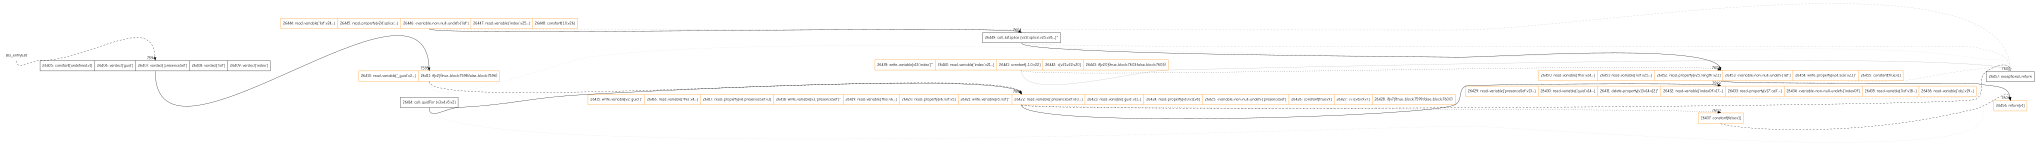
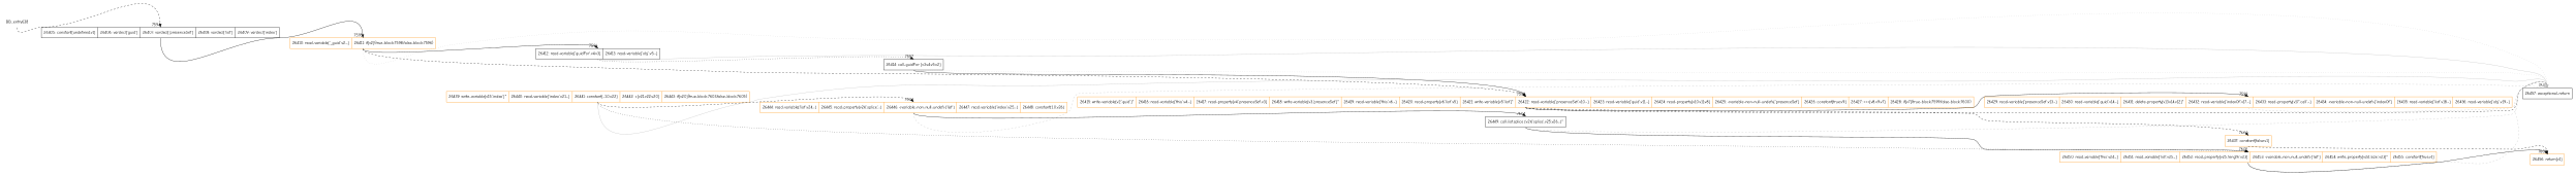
  digraph {
    fontname="Comic Neue"
    rankdir=LR
    node [color=darkorange fontname="Comic Neue" shape=record]
    edge [fontname="Comic Neue" headport=n style=dashed tailport=s]
    BB_entry638 [color=black shape=none]
    n2 [color=black label="{26405: constant[undefined,v1]|26406: vardecl['guid']|26407: vardecl['presenceSet']|26408: vardecl['list']|26409: vardecl['index']}"]
    n3 [label="{26410: read-variable['_guid',v2,-]|26411: if[v2](true-block:7598,false-block:7596)}"]
    n4 [label="{26415: write-variable[v2,'guid']*|26416: read-variable['this',v4,-]|26417: read-property[v4,'presenceSet',v3]|26418: write-variable[v3,'presenceSet']*|26419: read-variable['this',v6,-]|26420: read-property[v6,'list',v5]|26421: write-variable[v5,'list']*|26422: read-variable['presenceSet',v10,-]|26423: read-variable['guid',v11,-]|26424: read-property[v10,v11,v8]|26425: \<variable-non-null-undef\>['presenceSet']|26426: constant[true,v9]|26427: ===[v8,v9,v7]|26428: if[v7](true-block:7599,false-block:7600)}"]
+   n5 [color=black label="{26412: read-variable['guidFor',v4,v3]|26413: read-variable['obj',v5,-]}"]
    n6 [color=black label="{26457: exceptional-return}"]
    n7 [label="{26429: read-variable['presenceSet',v13,-]|26430: read-variable['guid',v14,-]|26431: delete-property[v13,v14,v12]*|26432: read-variable['indexOf',v17,-]|26433: read-property[v17,'call',-]|26434: \<variable-non-null-undef\>['indexOf']|26435: read-variable['list',v18,-]|26436: read-variable['obj',v19,-]}"]
    n8 [label="{26437: constant[false,v1]}"]
    n9 [color=black label="{26414: call-guidFor [v3,v4,v5,v2]}"]
    n10 [label="{26456: return[v1]}"]
    n11 [label="{26439: write-variable[v15,'index']*|26440: read-variable['index',v21,-]|26441: constant[-1.0,v22]|26442: \>[v21,v22,v20]|26443: if[v20](true-block:7603,false-block:7605)}"]
    n12 [label="{26444: read-variable['list',v24,-]|26445: read-property[v24,'splice',-]|26446: \<variable-non-null-undef\>['list']|26447: read-variable['index',v25,-]|26448: constant[1.0,v26]}"]
    n13 [label="{26450: read-variable['this',v24,-]|26451: read-variable['list',v25,-]|26452: read-property[v25,'length',v23]|26453: \<variable-non-null-undef\>['list']|26454: write-property[v24,'size',v23]*|26455: constant[true,v1]}"]
    n14 [color=black label="{26449: call-list.splice [v24,'splice',v25,v26,-]*}"]
    BB_entry638 -> n2 [headlabel="    7594"]
    n2 -> n3 [headlabel="      7595" style=solid]
    n3 -> n4 [headlabel="      7598"]
+   n3 -> n5 [headlabel="      7596" style=solid]
    n3 -> n6 [color=gray headlabel="      7607" style=dotted]
    n4 -> n6 [color=black]
    n4 -> n7 [headlabel="      7599" style=solid]
-   n4 -> n8 [headlabel="      7600" style=dotted]
+   n4 -> n8 [headlabel="      7600"]
+   n5 -> n6 [color=gray style=solid]
+   n5 -> n9 [headlabel="      7597" style=dotted]
    n7 -> n6 [color=gray]
    n8 -> n10 [headlabel="      7606"]
    n9 -> n4 [style=solid]
    n9 -> n6 [color=gray style=dotted]
    n11 -> n6 [color=gray style=solid]
+   n11 -> n12 [headlabel="      7603"]
    n11 -> n13 [headlabel="      7605" style=dotted]
    n12 -> n6 [color=gray]
    n12 -> n14 [headlabel="      7604" style=solid]
    n13 -> n6 [color=gray]
    n13 -> n10 [style=solid]
    n14 -> n6 [color=gray]
    n14 -> n13 [style=solid]
  }
